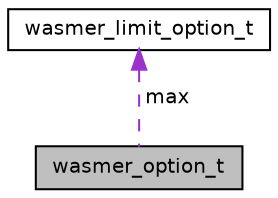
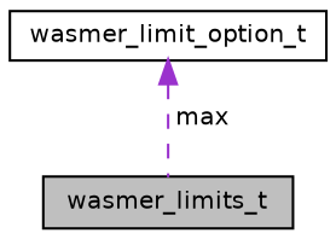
  digraph {
    node [color=black fontname=Helvetica fontsize=10 shape=record style=filled]
-   n1 [fillcolor=grey75 fontcolor=black height=0.2 label=wasmer_option_t width=0.4]
+   n1 [fillcolor=grey75 fontcolor=black height=0.2 label=wasmer_limits_t width=0.4]
    n2 [fillcolor=white height=0.2 label=wasmer_limit_option_t width=0.4]
    n2 -> n1 [color=darkorchid3 dir=back fontname=Helvetica fontsize=10 label=" max" labelfontname=Helvetica labelfontsize=10 style=dashed]
  }
